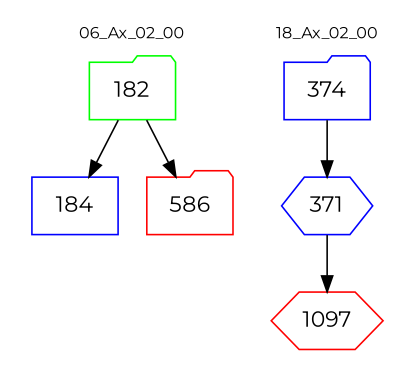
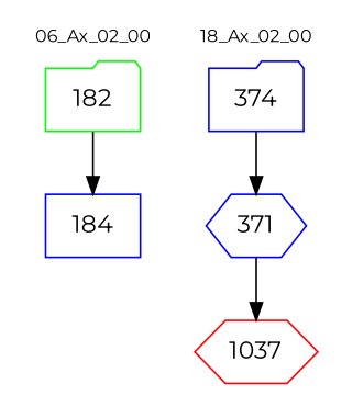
  digraph {
    fontname=Montserrat
    node [color=blue fontname=Montserrat shape=folder]
    edge [color=black fontname=Montserrat]
    n1 [label=184 shape=box]
    n2 [color=green label=182]
-   n3 [color=red label=586]
    n4 [label=374]
    n5 [label=371 shape=hexagon]
-   n6 [color=red label=1097 shape=hexagon]
+   n6 [color=red label=1037 shape=hexagon]
    subgraph cluster_1 {
      color=white
      fontsize=10
      label="06_Ax_02_00"
      n1
      n2
-     n3
    }
    subgraph cluster_2 {
      color=white
      fontsize=10
      label="18_Ax_02_00"
      n4
      n5
      n6
    }
    n2 -> n1
-   n2 -> n3
    n4 -> n5
    n5 -> n6
  }
